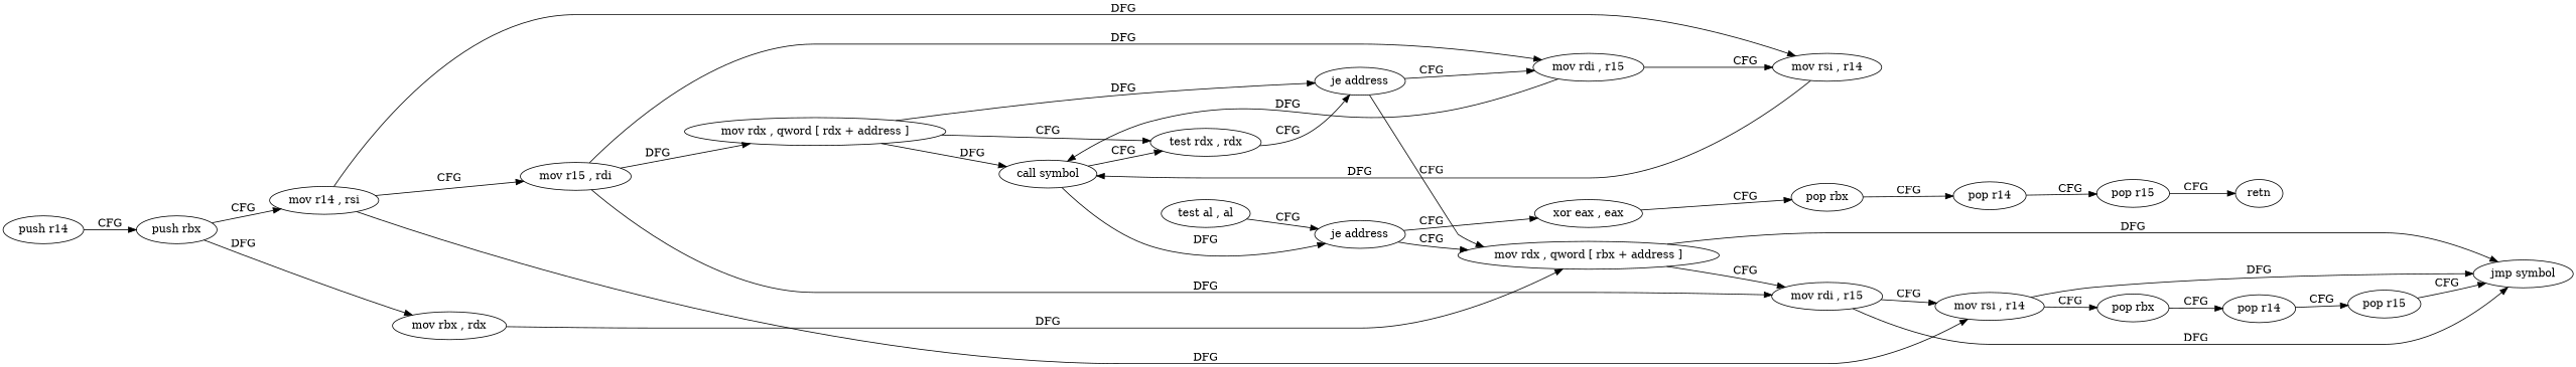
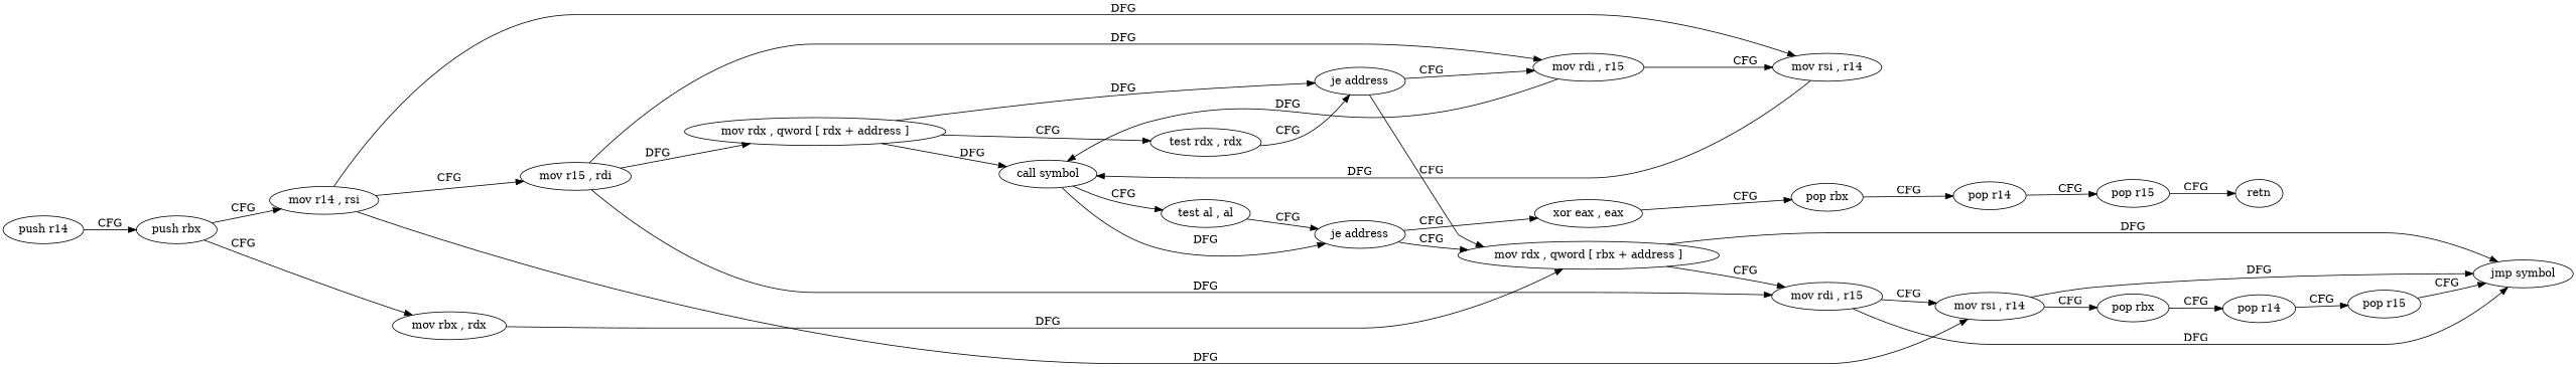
  digraph {
    rankdir=LR
    n1 [label="push r14"]
    n2 [label="push rbx"]
    n3 [label="mov rbx , rdx"]
    n4 [label="mov r14 , rsi"]
    n5 [label="mov rdx , qword [ rbx + address ]"]
    n6 [label="mov r15 , rdi"]
    n7 [label="mov rsi , r14"]
    n8 [label="mov rsi , r14"]
    n9 [label="mov rdi , r15"]
    n10 [label="jmp symbol"]
    n11 [label="mov rdx , qword [ rdx + address ]"]
    n12 [label="mov rdi , r15"]
    n13 [label="pop rbx"]
    n14 [label="call symbol"]
    n15 [label="test rdx , rdx"]
    n16 [label="je address"]
    n17 [label="test al , al"]
    n18 [label="je address"]
    n19 [label="pop r14"]
    n20 [label="pop r15"]
    n21 [label="xor eax , eax"]
    n22 [label="pop rbx"]
    n23 [label="pop r14"]
    n24 [label="pop r15"]
    n25 [label=retn]
    n1 -> n2 [label=CFG]
-   n2 -> n3 [label=DFG]
+   n2 -> n3 [label=CFG]
    n2 -> n4 [label=CFG]
    n3 -> n5 [label=DFG]
    n4 -> n6 [label=CFG]
    n4 -> n7 [label=DFG]
    n4 -> n8 [label=DFG]
    n5 -> n9 [label=CFG]
    n5 -> n10 [label=DFG]
    n6 -> n9 [label=DFG]
    n6 -> n11 [label=DFG]
    n6 -> n12 [label=DFG]
    n7 -> n10 [label=DFG]
    n7 -> n13 [label=CFG]
    n8 -> n14 [label=DFG]
    n9 -> n7 [label=CFG]
    n9 -> n10 [label=DFG]
    n11 -> n14 [label=DFG]
    n11 -> n15 [label=CFG]
    n11 -> n16 [label=DFG]
    n12 -> n8 [label=CFG]
    n12 -> n14 [label=DFG]
    n13 -> n19 [label=CFG]
-   n14 -> n15 [label=CFG]
+   n14 -> n17 [label=CFG]
    n14 -> n18 [label=DFG]
    n15 -> n16 [label=CFG]
    n16 -> n5 [label=CFG]
    n16 -> n12 [label=CFG]
    n17 -> n18 [label=CFG]
    n18 -> n5 [label=CFG]
    n18 -> n21 [label=CFG]
    n19 -> n20 [label=CFG]
    n20 -> n10 [label=CFG]
    n21 -> n22 [label=CFG]
    n22 -> n23 [label=CFG]
    n23 -> n24 [label=CFG]
    n24 -> n25 [label=CFG]
  }
